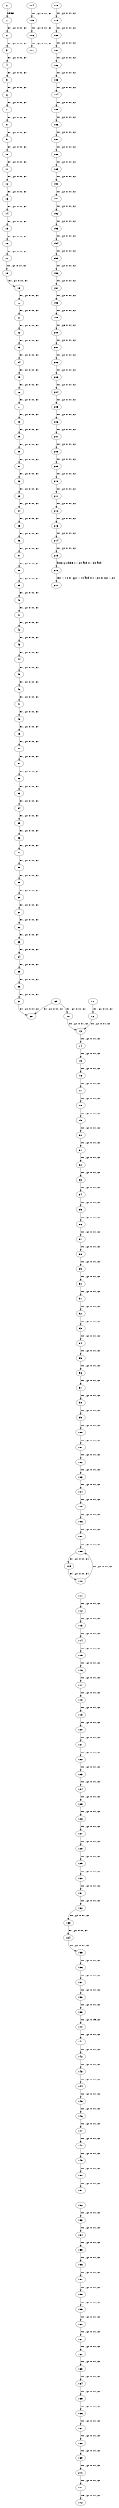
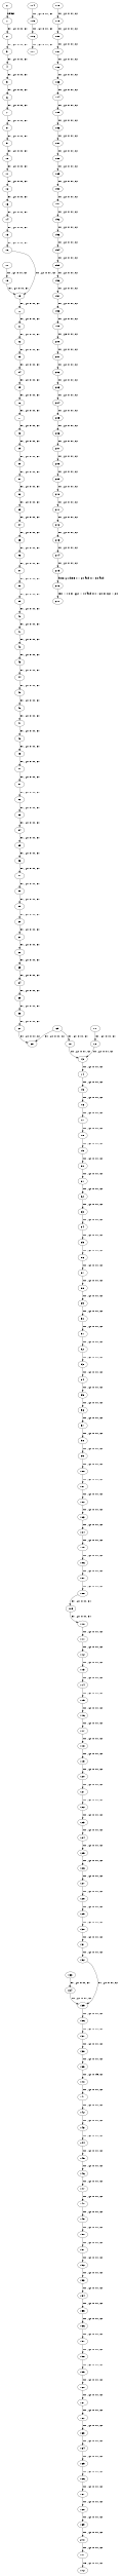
  digraph {
    0
    1
    2
    3
    4
    5
    6
    7
    8
    9
    10
    11
    12
    13
    14
    15
    16
    17
    18
    19
    20
    21
    22
    23
    24
    25
    26
    27
    28
    29
    30
    31
    32
    33
    34
    35
    36
    37
    38
    39
    40
    41
    42
    43
    44
    45
    46
    47
    48
    49
    50
    51
    52
    53
    54
    55
    56
    57
    58
    59
    60
    61
    62
    63
    64
    65
    66
    67
    68
    69
    70
    73
    71
    72
    74
    75
    76
    77
    78
    79
    80
    81
    82
    83
    84
    85
    86
    87
    88
    89
    90
    91
    92
    93
    94
    95
    96
    97
    98
    99
    100
    101
    102
    103
    104
    105
    106
    107
    108
    109
    110
    111
    112
    113
    114
    115
    116
    117
    118
    119
    120
    121
    122
    123
    124
    125
    126
    127
    128
    129
    130
    131
    132
    133
    134
    135
    136
    137
    138
    139
    140
    141
    142
    143
    144
    145
    146
    147
    148
    149
    150
    151
    152
    153
    154
    155
    156
    157
    158
    159
    160
    161
    162
    163
    164
    165
    166
    167
    168
    169
    n171 [label=270]
    171
    172
    174
    175
    176
    177
    178
    179
    180
    181
    182
    183
    184
    185
    186
    187
    188
    189
    190
    191
    192
    193
    194
    n195 [label=895]
    196
    197
    198
    199
    200
    201
    202
    203
    204
    205
    206
    207
    208
    209
    210
    211
    212
    213
    214
    215
    216
    217
    0 -> 1 [label="select "]
    1 -> 2 [label=" x1 , y1 + z1, c1 "]
    2 -> 3 [label=" x1 , y1 + z1, c1 "]
    3 -> 4 [label=" x1 , y1 + z1, c1 "]
    4 -> 5 [label=" x1 , y1 + z1, c1 "]
    5 -> 6 [label=" x1 , y1 + z1, c1 "]
    6 -> 7 [label=" x1 , y1 + z1, c1 "]
    7 -> 8 [label=" x1 , y1 + z1, c1 "]
    8 -> 9 [label=" x1 , y1 + z1, c1 "]
    9 -> 10 [label=" x1 , y1 + z1, c1 "]
    10 -> 11 [label=" x1 , y1 + z1, c1 "]
    11 -> 12 [label=" x1 , y1 + z1, c1 "]
    12 -> 13 [label=" x1 , y1 + z1, c1 "]
    13 -> 14 [label=" x1 , y1 + z1, c1 "]
    14 -> 15 [label=" x1 , y1 + z1, c1 "]
    15 -> 16 [label=" x1 , y1 + z1, c1 "]
-   16 -> 17 [label=" x1 , y1 + z1, c1 "]
+   16 -> 19 [label=" x1 , y1 + z1, c1 "]
    17 -> 18 [label=" x1 , y1 + z1, c1 "]
    18 -> 19 [label=" x1 , y1 + z1, c1 "]
    19 -> 20 [label=" x1 , y1 + z1, c1 "]
    20 -> 21 [label=" x1 , y1 + z1, c1 "]
    21 -> 22 [label=" x1 , y1 + z1, c1 "]
    22 -> 23 [label=" x1 , y1 + z1, c1 "]
    23 -> 24 [label=" x1 , y1 + z1, c1 "]
    24 -> 25 [label=" x1 , y1 + z1, c1 "]
    25 -> 26 [label=" x1 , y1 + z1, c1 "]
    26 -> 27 [label=" x1 , y1 + z1, c1 "]
    27 -> 28 [label=" x1 , y1 + z1, c1 "]
    28 -> 29 [label=" x1 , y1 + z1, c1 "]
    29 -> 30 [label=" x1 , y1 + z1, c1 "]
    30 -> 31 [label=" x1 , y1 + z1, c1 "]
    31 -> 32 [label=" x1 , y1 + z1, c1 "]
    32 -> 33 [label=" x1 , y1 + z1, c1 "]
    33 -> 34 [label=" x1 , y1 + z1, c1 "]
    34 -> 35 [label=" x1 , y1 + z1, c1 "]
    35 -> 36 [label=" x1 , y1 + z1, c1 "]
    36 -> 37 [label=" x1 , y1 + z1, c1 "]
    37 -> 38 [label=" x1 , y1 + z1, c1 "]
    38 -> 39 [label=" x1 , y1 + z1, c1 "]
    39 -> 40 [label=" x1 , y1 + z1, c1 "]
    40 -> 41 [label=" x1 , y1 + z1, c1 "]
    41 -> 42 [label=" x1 , y1 + z1, c1 "]
    42 -> 43 [label=" x1 , y1 + z1, c1 "]
    43 -> 44 [label=" x1 , y1 + z1, c1 "]
    44 -> 45 [label=" x1 , y1 + z1, c1 "]
    45 -> 46 [label=" x1 , y1 + z1, c1 "]
    46 -> 47 [label=" x1 , y1 + z1, c1 "]
    47 -> 48 [label=" x1 , y1 + z1, c1 "]
    48 -> 49 [label=" x1 , y1 + z1, c1 "]
    49 -> 50 [label=" x1 , y1 + z1, c1 "]
    50 -> 51 [label=" x1 , y1 + z1, c1 "]
    51 -> 52 [label=" x1 , y1 + z1, c1 "]
    52 -> 53 [label=" x1 , y1 + z1, c1 "]
    53 -> 54 [label=" x1 , y1 + z1, c1 "]
    54 -> 55 [label=" x1 , y1 + z1, c1 "]
    55 -> 56 [label=" x1 , y1 + z1, c1 "]
    56 -> 57 [label=" x1 , y1 + z1, c1 "]
    57 -> 58 [label=" x1 , y1 + z1, c1 "]
    58 -> 59 [label=" x1 , y1 + z1, c1 "]
    59 -> 60 [label=" x1 , y1 + z1, c1 "]
    60 -> 61 [label=" x1 , y1 + z1, c1 "]
    61 -> 62 [label=" x1 , y1 + z1, c1 "]
    62 -> 63 [label=" x1 , y1 + z1, c1 "]
    63 -> 64 [label=" x1 , y1 + z1, c1 "]
    64 -> 65 [label=" x1 , y1 + z1, c1 "]
    65 -> 66 [label=" x1 , y1 + z1, c1 "]
    66 -> 67 [label=" x1 , y1 + z1, c1 "]
    67 -> 68 [label=" x1 , y1 + z1, c1 "]
    69 -> 68 [label=" x1 , y1 + z1, c1 "]
    69 -> 70 [label=" x1 , y1 + z1, c1 "]
    70 -> 73 [label=" x1 , y1 + z1, c1 "]
    73 -> 74 [label=" x1 , y1 + z1, c1 "]
    71 -> 72 [label=" x1 , y1 + z1, c1 "]
    72 -> 73 [label=" x1 , y1 + z1, c1 "]
    74 -> 75 [label=" x1 , y1 + z1, c1 "]
    75 -> 76 [label=" x1 , y1 + z1, c1 "]
    76 -> 77 [label=" x1 , y1 + z1, c1 "]
    77 -> 78 [label=" x1 , y1 + z1, c1 "]
    78 -> 79 [label=" x1 , y1 + z1, c1 "]
    79 -> 80 [label=" x1 , y1 + z1, c1 "]
    80 -> 81 [label=" x1 , y1 + z1, c1 "]
    81 -> 82 [label=" x1 , y1 + z1, c1 "]
    82 -> 83 [label=" x1 , y1 + z1, c1 "]
    83 -> 84 [label=" x1 , y1 + z1, c1 "]
    84 -> 85 [label=" x1 , y1 + z1, c1 "]
    85 -> 86 [label=" x1 , y1 + z1, c1 "]
    86 -> 87 [label=" x1 , y1 + z1, c1 "]
    87 -> 88 [label=" x1 , y1 + z1, c1 "]
    88 -> 89 [label=" x1 , y1 + z1, c1 "]
    89 -> 90 [label=" x1 , y1 + z1, c1 "]
    90 -> 91 [label=" x1 , y1 + z1, c1 "]
    91 -> 92 [label=" x1 , y1 + z1, c1 "]
    92 -> 93 [label=" x1 , y1 + z1, c1 "]
    93 -> 94 [label=" x1 , y1 + z1, c1 "]
    94 -> 95 [label=" x1 , y1 + z1, c1 "]
    95 -> 96 [label=" x1 , y1 + z1, c1 "]
    96 -> 97 [label=" x1 , y1 + z1, c1 "]
    97 -> 98 [label=" x1 , y1 + z1, c1 "]
    98 -> 99 [label=" x1 , y1 + z1, c1 "]
    99 -> 100 [label=" x1 , y1 + z1, c1 "]
    100 -> 101 [label=" x1 , y1 + z1, c1 "]
    101 -> 102 [label=" x1 , y1 + z1, c1 "]
    102 -> 103 [label=" x1 , y1 + z1, c1 "]
    103 -> 104 [label=" x1 , y1 + z1, c1 "]
    104 -> 105 [label=" x1 , y1 + z1, c1 "]
    105 -> 106 [label=" x1 , y1 + z1, c1 "]
    106 -> 107 [label=" x1 , y1 + z1, c1 "]
    107 -> 108 [label=" x1 , y1 + z1, c1 "]
    108 -> 109 [label=" x1 , y1 + z1, c1 "]
    109 -> 110 [label=" x1 , y1 + z1, c1 "]
-   110 -> 108 [label=" x1 , y1 + z1, c1 "]
+   110 -> 111 [label=" x1 , y1 + z1, c1 "]
    111 -> 112 [label=" x1 , y1 + z1, c1 "]
    112 -> 113 [label=" x1 , y1 + z1, c1 "]
    113 -> 114 [label=" x1 , y1 + z1, c1 "]
    114 -> 115 [label=" x1 , y1 + z1, c1 "]
    115 -> 116 [label=" x1 , y1 + z1, c1 "]
    116 -> 117 [label=" x1 , y1 + z1, c1 "]
    117 -> 118 [label=" x1 , y1 + z1, c1 "]
    118 -> 119 [label=" x1 , y1 + z1, c1 "]
    119 -> 120 [label=" x1 , y1 + z1, c1 "]
    120 -> 121 [label=" x1 , y1 + z1, c1 "]
    121 -> 122 [label=" x1 , y1 + z1, c1 "]
    122 -> 123 [label=" x1 , y1 + z1, c1 "]
    123 -> 124 [label=" x1 , y1 + z1, c1 "]
    124 -> 125 [label=" x1 , y1 + z1, c1 "]
    125 -> 126 [label=" x1 , y1 + z1, c1 "]
    126 -> 127 [label=" x1 , y1 + z1, c1 "]
    127 -> 128 [label=" x1 , y1 + z1, c1 "]
    128 -> 129 [label=" x1 , y1 + z1, c1 "]
    129 -> 130 [label=" x1 , y1 + z1, c1 "]
    130 -> 131 [label=" x1 , y1 + z1, c1 "]
    131 -> 132 [label=" x1 , y1 + z1, c1 "]
-   132 -> 133 [label=" x1 , y1 + z1, c1 "]
+   132 -> 135 [label=" x1 , y1 + z1, c1 "]
    133 -> 134 [label=" x1 , y1 + z1, c1 "]
    134 -> 135 [label=" x1 , y1 + z1, c1 "]
    135 -> 136 [label=" x1 , y1 + z1, c1 "]
    136 -> 137 [label=" x1 , y1 + z1, c1 "]
    137 -> 138 [label=" x1 , y1 + z1, c1 "]
    138 -> 139 [label=" x1 , y1 + z1, c1 "]
    139 -> 140 [label=" x1 , y1 + z9, c1 "]
    140 -> 141 [label=" x1 , y1 + z1, c1 "]
    141 -> 142 [label=" x1 , y1 + z1, c1 "]
    142 -> 143 [label=" x1 , y1 + z1, c1 "]
    143 -> 144 [label=" x1 , y1 + z1, c1 "]
    144 -> 145 [label=" x1 , y1 + z1, c1 "]
    145 -> 146 [label=" x1 , y1 + z1, c1 "]
    146 -> 147 [label=" x1 , y1 + z1, c1 "]
    147 -> 148 [label=" x1 , y1 + z1, c1 "]
    148 -> 149 [label=" x1 , y1 + z1, c1 "]
    149 -> 150 [label=" x1 , y1 + z1, c1 "]
    150 -> 151 [label=" x1 , y1 + z1, c1 "]
+   151 -> 152 [label=" x1 , y1 + z1, c1 "]
    152 -> 153 [label=" x1 , y1 + z1, c1 "]
    153 -> 154 [label=" x1 , y1 + z1, c1 "]
    154 -> 155 [label=" x1 , y1 + z1, c1 "]
    155 -> 156 [label=" x1 , y1 + z1, c1 "]
    156 -> 157 [label=" x1 , y1 + z1, c1 "]
    157 -> 158 [label=" x1 , y1 + z1, c1 "]
    158 -> 159 [label=" x1 , y1 + z1, c1 "]
    159 -> 160 [label=" x1 , y1 + z1, c1 "]
    160 -> 161 [label=" x1 , y1 + z1, c1 "]
    161 -> 162 [label=" x1 , y1 + z1, c1 "]
    162 -> 163 [label=" x1 , y1 + z1, c1 "]
    163 -> 164 [label=" x1 , y1 + z1, c1 "]
    164 -> 165 [label=" x1 , y1 + z1, c1 "]
    165 -> 166 [label=" x1 , y1 + z1, c1 "]
    166 -> 167 [label=" x1 , y1 + z1, c1 "]
    167 -> 168 [label=" x1 , y1 + z1, c1 "]
    168 -> 169 [label=" x1 , y1 + z1, c1 "]
    169 -> n171 [label=" x1 , y1 + z1, c1 "]
    n171 -> 171 [label=" x1 , y1 + z1, c1 "]
    171 -> 172 [label=" x8 , y1 + z1, c1 "]
    174 -> 175 [label=" x1 , y1 + z1, c1 "]
    175 -> 176 [label=" x1 , y1 + z1, c1 "]
    176 -> 177 [label=" x1 , y1 + z1, c1 "]
    178 -> 179 [label=" x1 , y1 + z1, c1 "]
    179 -> 180 [label=" x1 , y1 + z1, c1 "]
    180 -> 181 [label=" x1 , y1 + z1, c1 "]
    181 -> 182 [label=" x1 , y1 + z1, c1 "]
    182 -> 183 [label=" x1 , y1 + z1, c1 "]
    183 -> 184 [label=" x1 , y1 + z1, c1 "]
    184 -> 185 [label=" x1 , y1 + z1, c1 "]
    185 -> 186 [label=" x1 , y1 + z1, c1 "]
    186 -> 187 [label=" x1 , y1 + z1, c1 "]
    187 -> 188 [label=" x1 , y1 + z1, c1 "]
    188 -> 189 [label=" x1 , y1 + z1, c1 "]
    189 -> 190 [label=" x1 , y1 + z1, c1 "]
    190 -> 191 [label=" x1 , y1 + z1, c1 "]
    191 -> 192 [label=" x1 , y1 + z1, c1 "]
    192 -> 193 [label=" x1 , y1 + z1, c1 "]
    193 -> 194 [label=" x1 , y1 + z1, c1 "]
    194 -> n195 [label=" x1 , y1 + z1, c1 "]
    n195 -> 196 [label=" x1 , y1 + z1, c1 "]
    196 -> 197 [label=" x1 , y1 + z1, c1 "]
    197 -> 198 [label=" x1 , y1 + z1, c1 "]
    198 -> 199 [label=" x1 , y1 + z1, c1 "]
    199 -> 200 [label=" x1 , y0 + z1, c1 "]
    200 -> 201 [label=" x1 , y1 + z1, c1 "]
    201 -> 202 [label=" x1 , y1 + z1, c1 "]
    202 -> 203 [label=" x1 , y1 + z1, c1 "]
    203 -> 204 [label=" x1 , y1 + z1, c1 "]
    204 -> 205 [label=" x1 , y1 + z1, c1 "]
    205 -> 206 [label=" x1 , y1 + z1, c1 "]
    206 -> 207 [label=" x1 , y1 + z1, c1 "]
    207 -> 208 [label=" x1 , y1 + z1, c1 "]
    208 -> 209 [label=" x1 , y1 + z1, c1 "]
    209 -> 210 [label=" x1 , y1 + z1, c1 "]
    210 -> 211 [label=" x1 , y1 + z1, c1 "]
    211 -> 212 [label=" x1 , y1 + z1, c1 "]
    212 -> 213 [label=" x1 , y1 + z1, c1 "]
    213 -> 214 [label=" x1 , y1 + z1, c1 "]
    214 -> 215 [label=" x1 , y1 + z1, c1 "]
    215 -> 216 [label=" from y where z > 20 and x < 30 and"]
    216 -> 217 [label=" xx1 < 10 or  yy1 > 10 and zz1 <20 or cc1 > 20 "]
  }
